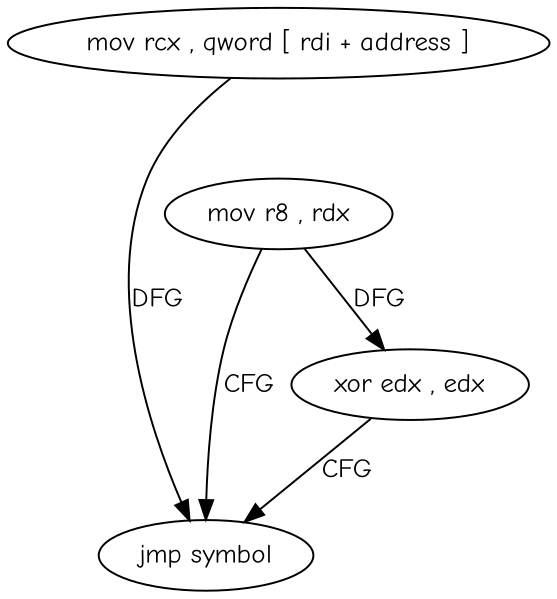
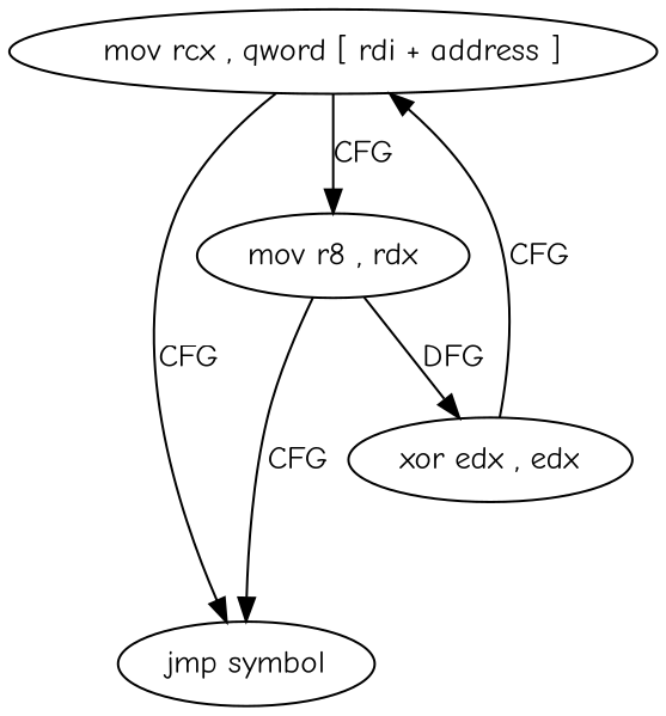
  digraph {
    fontname="Comic Neue"
    node [fontname="Comic Neue"]
    edge [fontname="Comic Neue"]
    n1 [label="mov rcx , qword [ rdi + address ]"]
    n2 [label="mov r8 , rdx"]
    n3 [label="jmp symbol"]
    n4 [label="xor edx , edx"]
-   n1 -> n3 [label=DFG]
+   n1 -> n2 [label=CFG]
+   n1 -> n3 [label=CFG]
    n2 -> n3 [label=CFG]
    n2 -> n4 [label=DFG]
-   n4 -> n3 [label=CFG]
+   n4 -> n1 [label=CFG]
  }
